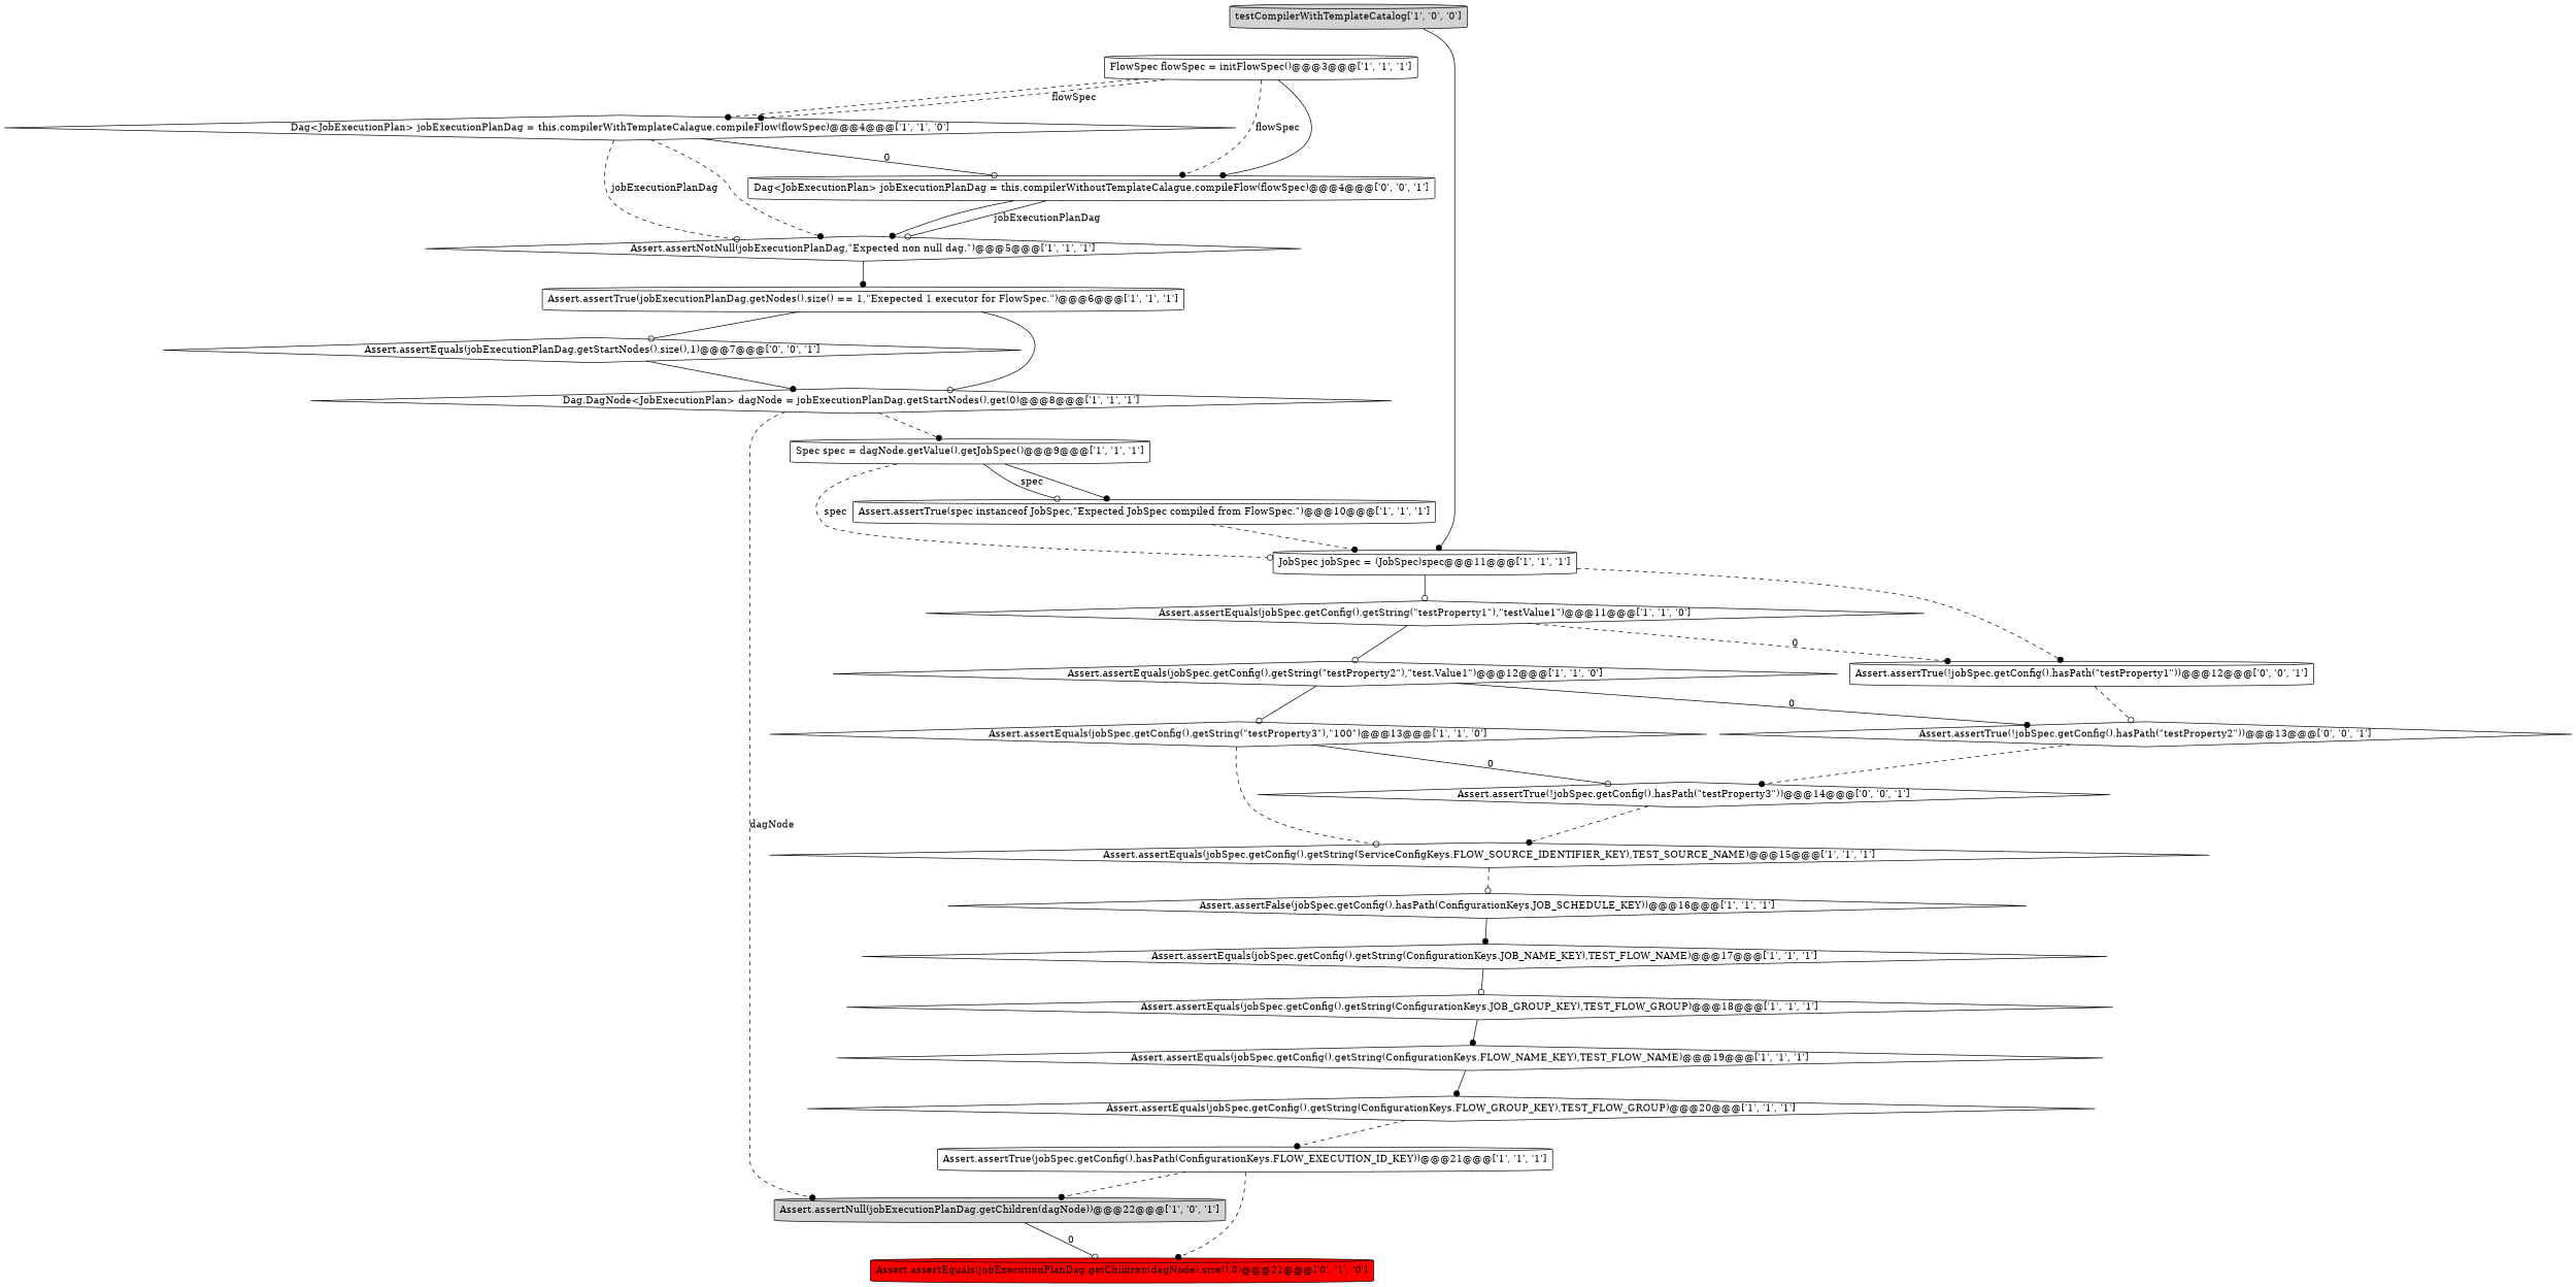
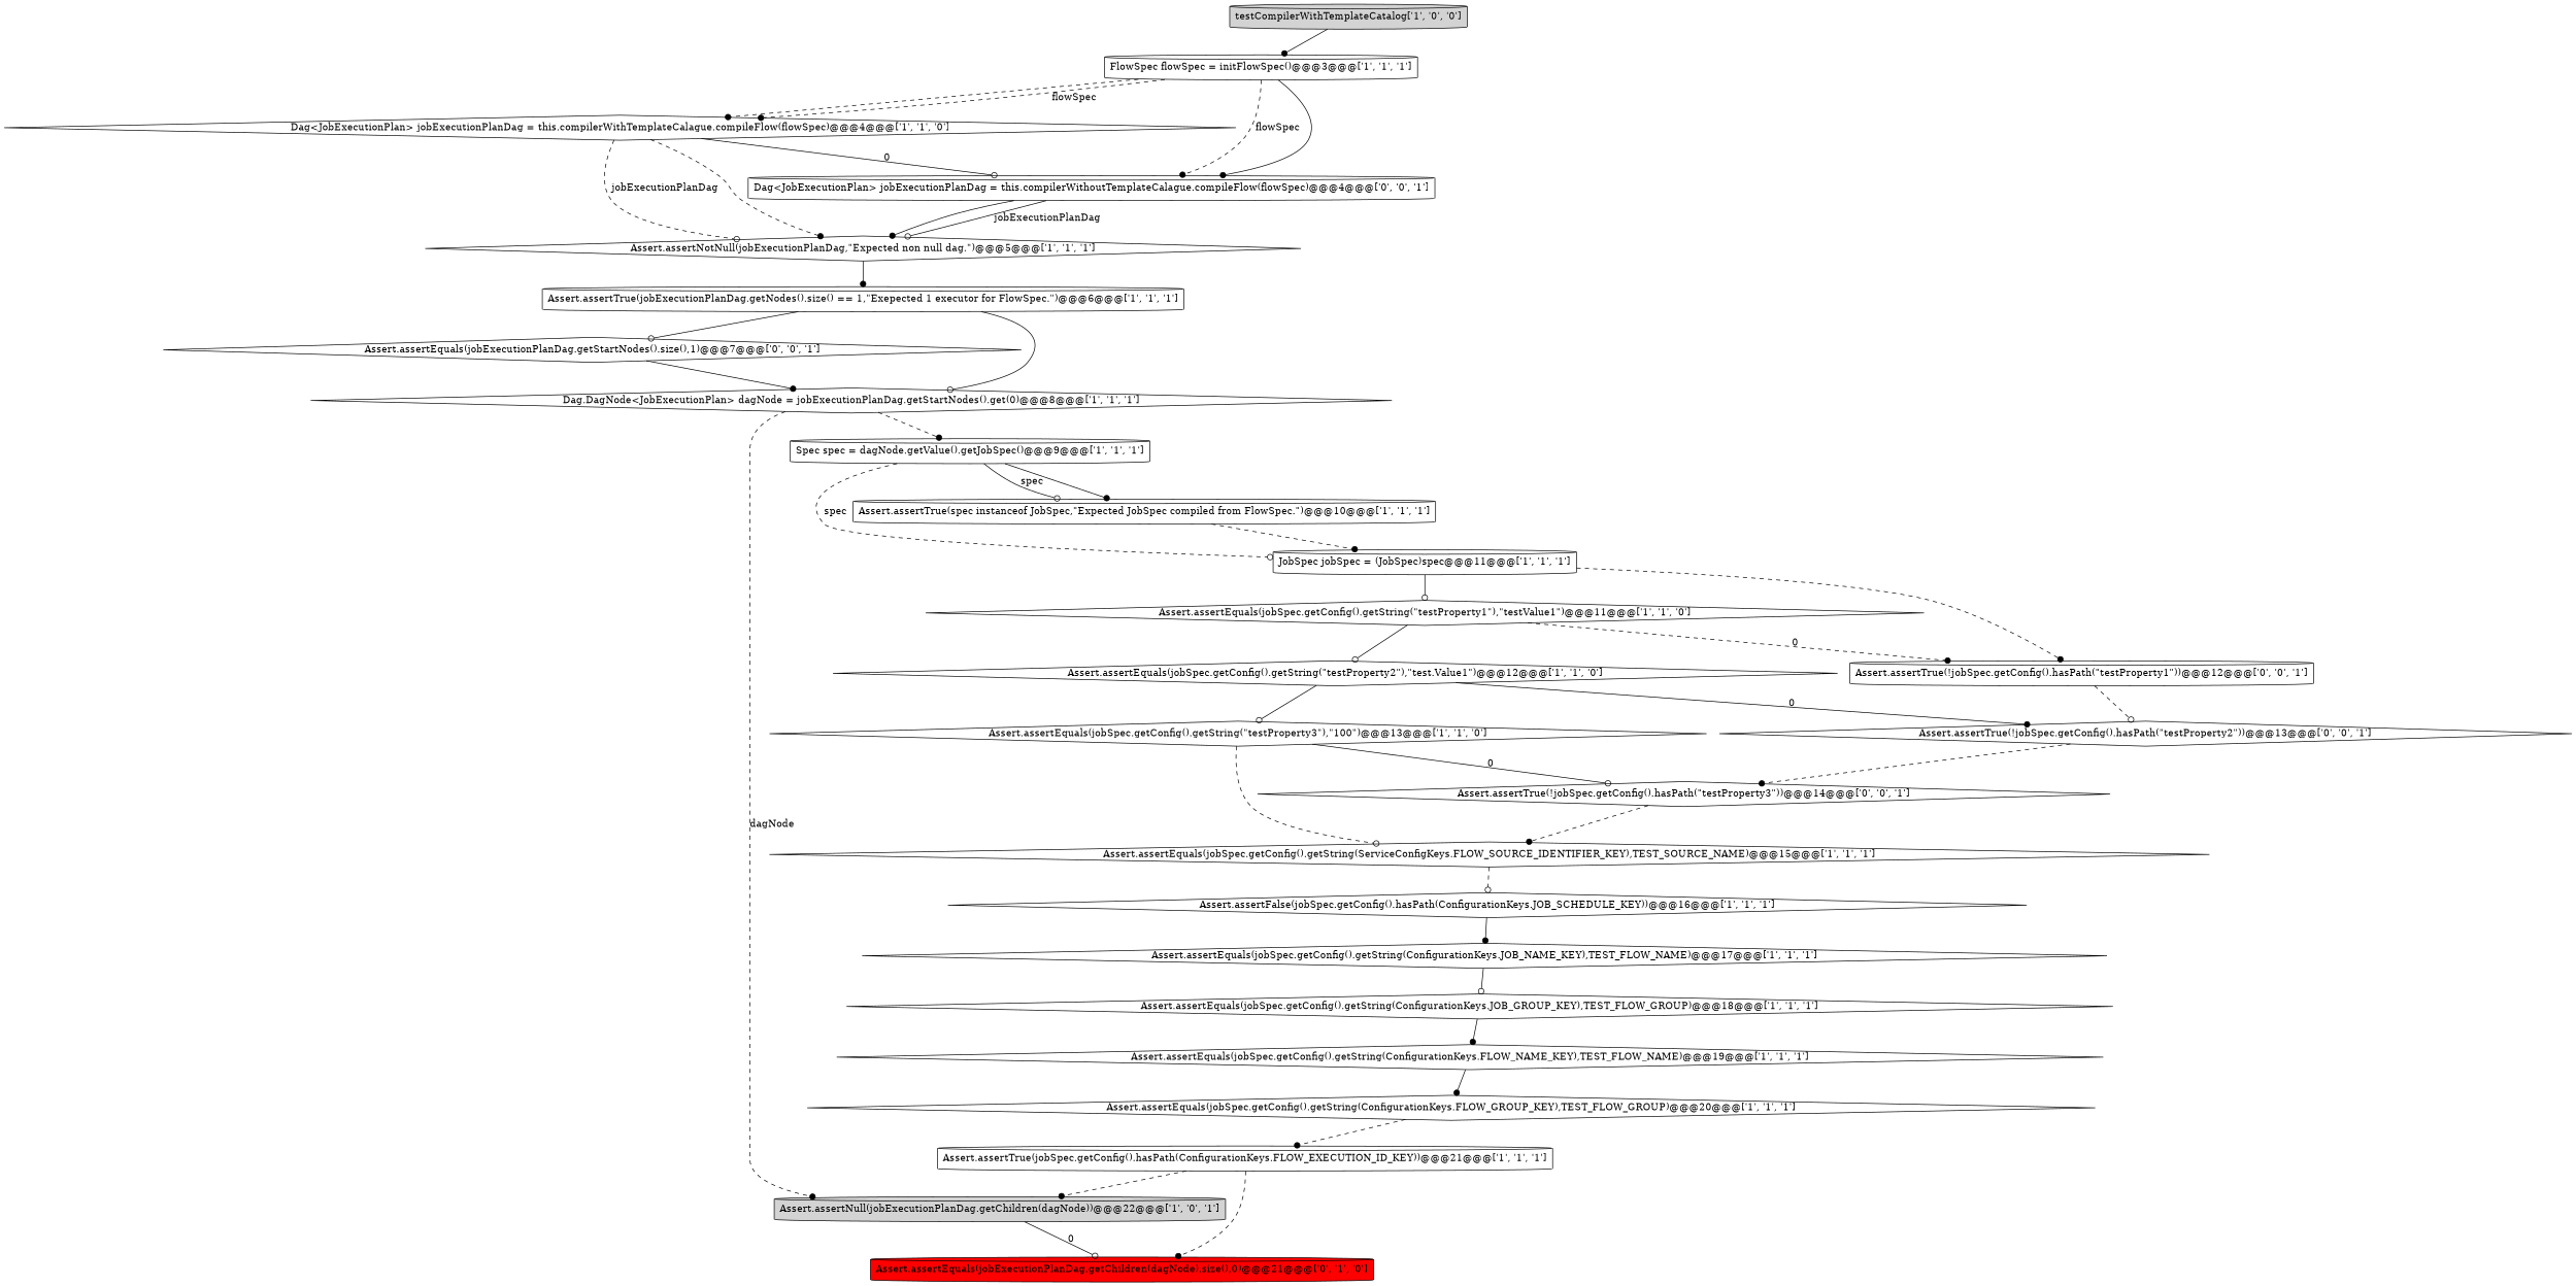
  digraph {
    node [fillcolor=white shape=diamond style=filled]
    edge [arrowhead=dot style=solid]
    n1 [label="Assert.assertEquals(jobSpec.getConfig().getString(\"testProperty3\"),\"100\")@@@13@@@['1', '1', '0']"]
    n2 [label="Assert.assertEquals(jobSpec.getConfig().getString(ServiceConfigKeys.FLOW_SOURCE_IDENTIFIER_KEY),TEST_SOURCE_NAME)@@@15@@@['1', '1', '1']"]
    n3 [label="Assert.assertTrue(!jobSpec.getConfig().hasPath(\"testProperty3\"))@@@14@@@['0', '0', '1']"]
    n4 [label="Assert.assertFalse(jobSpec.getConfig().hasPath(ConfigurationKeys.JOB_SCHEDULE_KEY))@@@16@@@['1', '1', '1']"]
    n5 [label="Assert.assertTrue(jobExecutionPlanDag.getNodes().size() == 1,\"Exepected 1 executor for FlowSpec.\")@@@6@@@['1', '1', '1']" shape=cylinder]
    n6 [label="Dag.DagNode<JobExecutionPlan> dagNode = jobExecutionPlanDag.getStartNodes().get(0)@@@8@@@['1', '1', '1']"]
    n7 [label="Assert.assertEquals(jobExecutionPlanDag.getStartNodes().size(),1)@@@7@@@['0', '0', '1']"]
    n8 [label="Spec spec = dagNode.getValue().getJobSpec()@@@9@@@['1', '1', '1']" shape=cylinder]
    n9 [fillcolor=lightgray label="Assert.assertNull(jobExecutionPlanDag.getChildren(dagNode))@@@22@@@['1', '0', '1']" shape=cylinder]
    n10 [label="JobSpec jobSpec = (JobSpec)spec@@@11@@@['1', '1', '1']" shape=cylinder]
    n11 [label="Assert.assertTrue(spec instanceof JobSpec,\"Expected JobSpec compiled from FlowSpec.\")@@@10@@@['1', '1', '1']" shape=cylinder]
    n12 [label="Assert.assertEquals(jobSpec.getConfig().getString(\"testProperty1\"),\"testValue1\")@@@11@@@['1', '1', '0']"]
    n13 [label="Assert.assertTrue(!jobSpec.getConfig().hasPath(\"testProperty1\"))@@@12@@@['0', '0', '1']" shape=cylinder]
    n14 [label="Assert.assertEquals(jobSpec.getConfig().getString(\"testProperty2\"),\"test.Value1\")@@@12@@@['1', '1', '0']"]
    n15 [label="Assert.assertTrue(!jobSpec.getConfig().hasPath(\"testProperty2\"))@@@13@@@['0', '0', '1']"]
    n16 [label="Assert.assertNotNull(jobExecutionPlanDag,\"Expected non null dag.\")@@@5@@@['1', '1', '1']"]
    n17 [label="Assert.assertEquals(jobSpec.getConfig().getString(ConfigurationKeys.JOB_NAME_KEY),TEST_FLOW_NAME)@@@17@@@['1', '1', '1']"]
    n18 [fillcolor=red label="Assert.assertEquals(jobExecutionPlanDag.getChildren(dagNode).size(),0)@@@21@@@['0', '1', '0']" shape=cylinder]
    n19 [label="FlowSpec flowSpec = initFlowSpec()@@@3@@@['1', '1', '1']" shape=cylinder]
    n20 [label="Dag<JobExecutionPlan> jobExecutionPlanDag = this.compilerWithTemplateCalague.compileFlow(flowSpec)@@@4@@@['1', '1', '0']"]
    n21 [label="Dag<JobExecutionPlan> jobExecutionPlanDag = this.compilerWithoutTemplateCalague.compileFlow(flowSpec)@@@4@@@['0', '0', '1']" shape=cylinder]
    n22 [label="Assert.assertEquals(jobSpec.getConfig().getString(ConfigurationKeys.FLOW_GROUP_KEY),TEST_FLOW_GROUP)@@@20@@@['1', '1', '1']"]
    n23 [label="Assert.assertTrue(jobSpec.getConfig().hasPath(ConfigurationKeys.FLOW_EXECUTION_ID_KEY))@@@21@@@['1', '1', '1']" shape=cylinder]
    n24 [label="Assert.assertEquals(jobSpec.getConfig().getString(ConfigurationKeys.FLOW_NAME_KEY),TEST_FLOW_NAME)@@@19@@@['1', '1', '1']"]
    n25 [label="Assert.assertEquals(jobSpec.getConfig().getString(ConfigurationKeys.JOB_GROUP_KEY),TEST_FLOW_GROUP)@@@18@@@['1', '1', '1']"]
    n26 [fillcolor=lightgray label="testCompilerWithTemplateCatalog['1', '0', '0']" shape=cylinder]
    n1 -> n2 [arrowhead=odot style=dashed]
    n1 -> n3 [arrowhead=odot label=0]
    n2 -> n4 [arrowhead=odot style=dashed]
    n3 -> n2 [style=dashed]
    n4 -> n17
    n5 -> n6 [arrowhead=odot]
    n5 -> n7 [arrowhead=odot]
    n6 -> n8 [style=dashed]
    n6 -> n9 [label=dagNode style=dashed]
    n7 -> n6
    n8 -> n10 [arrowhead=odot label=spec style=dashed]
    n8 -> n11
    n8 -> n11 [arrowhead=odot label=spec]
    n9 -> n18 [arrowhead=odot label=0]
    n10 -> n12 [arrowhead=odot]
    n10 -> n13 [style=dashed]
    n11 -> n10 [style=dashed]
    n12 -> n13 [label=0 style=dashed]
    n12 -> n14 [arrowhead=odot]
    n13 -> n15 [arrowhead=odot style=dashed]
    n14 -> n1 [arrowhead=odot]
    n14 -> n15 [label=0]
    n15 -> n3 [style=dashed]
    n16 -> n5
    n17 -> n25 [arrowhead=odot]
    n19 -> n20 [style=dashed]
    n19 -> n20 [label=flowSpec style=dashed]
    n19 -> n21
    n19 -> n21 [label=flowSpec style=dashed]
    n20 -> n16 [arrowhead=odot label=jobExecutionPlanDag style=dashed]
    n20 -> n16 [style=dashed]
    n20 -> n21 [arrowhead=odot label=0]
    n21 -> n16 [arrowhead=odot label=jobExecutionPlanDag]
    n21 -> n16
    n22 -> n23 [style=dashed]
    n23 -> n9 [style=dashed]
    n23 -> n18 [style=dashed]
    n24 -> n22
    n25 -> n24
-   n26 -> n10
+   n26 -> n19
  }
